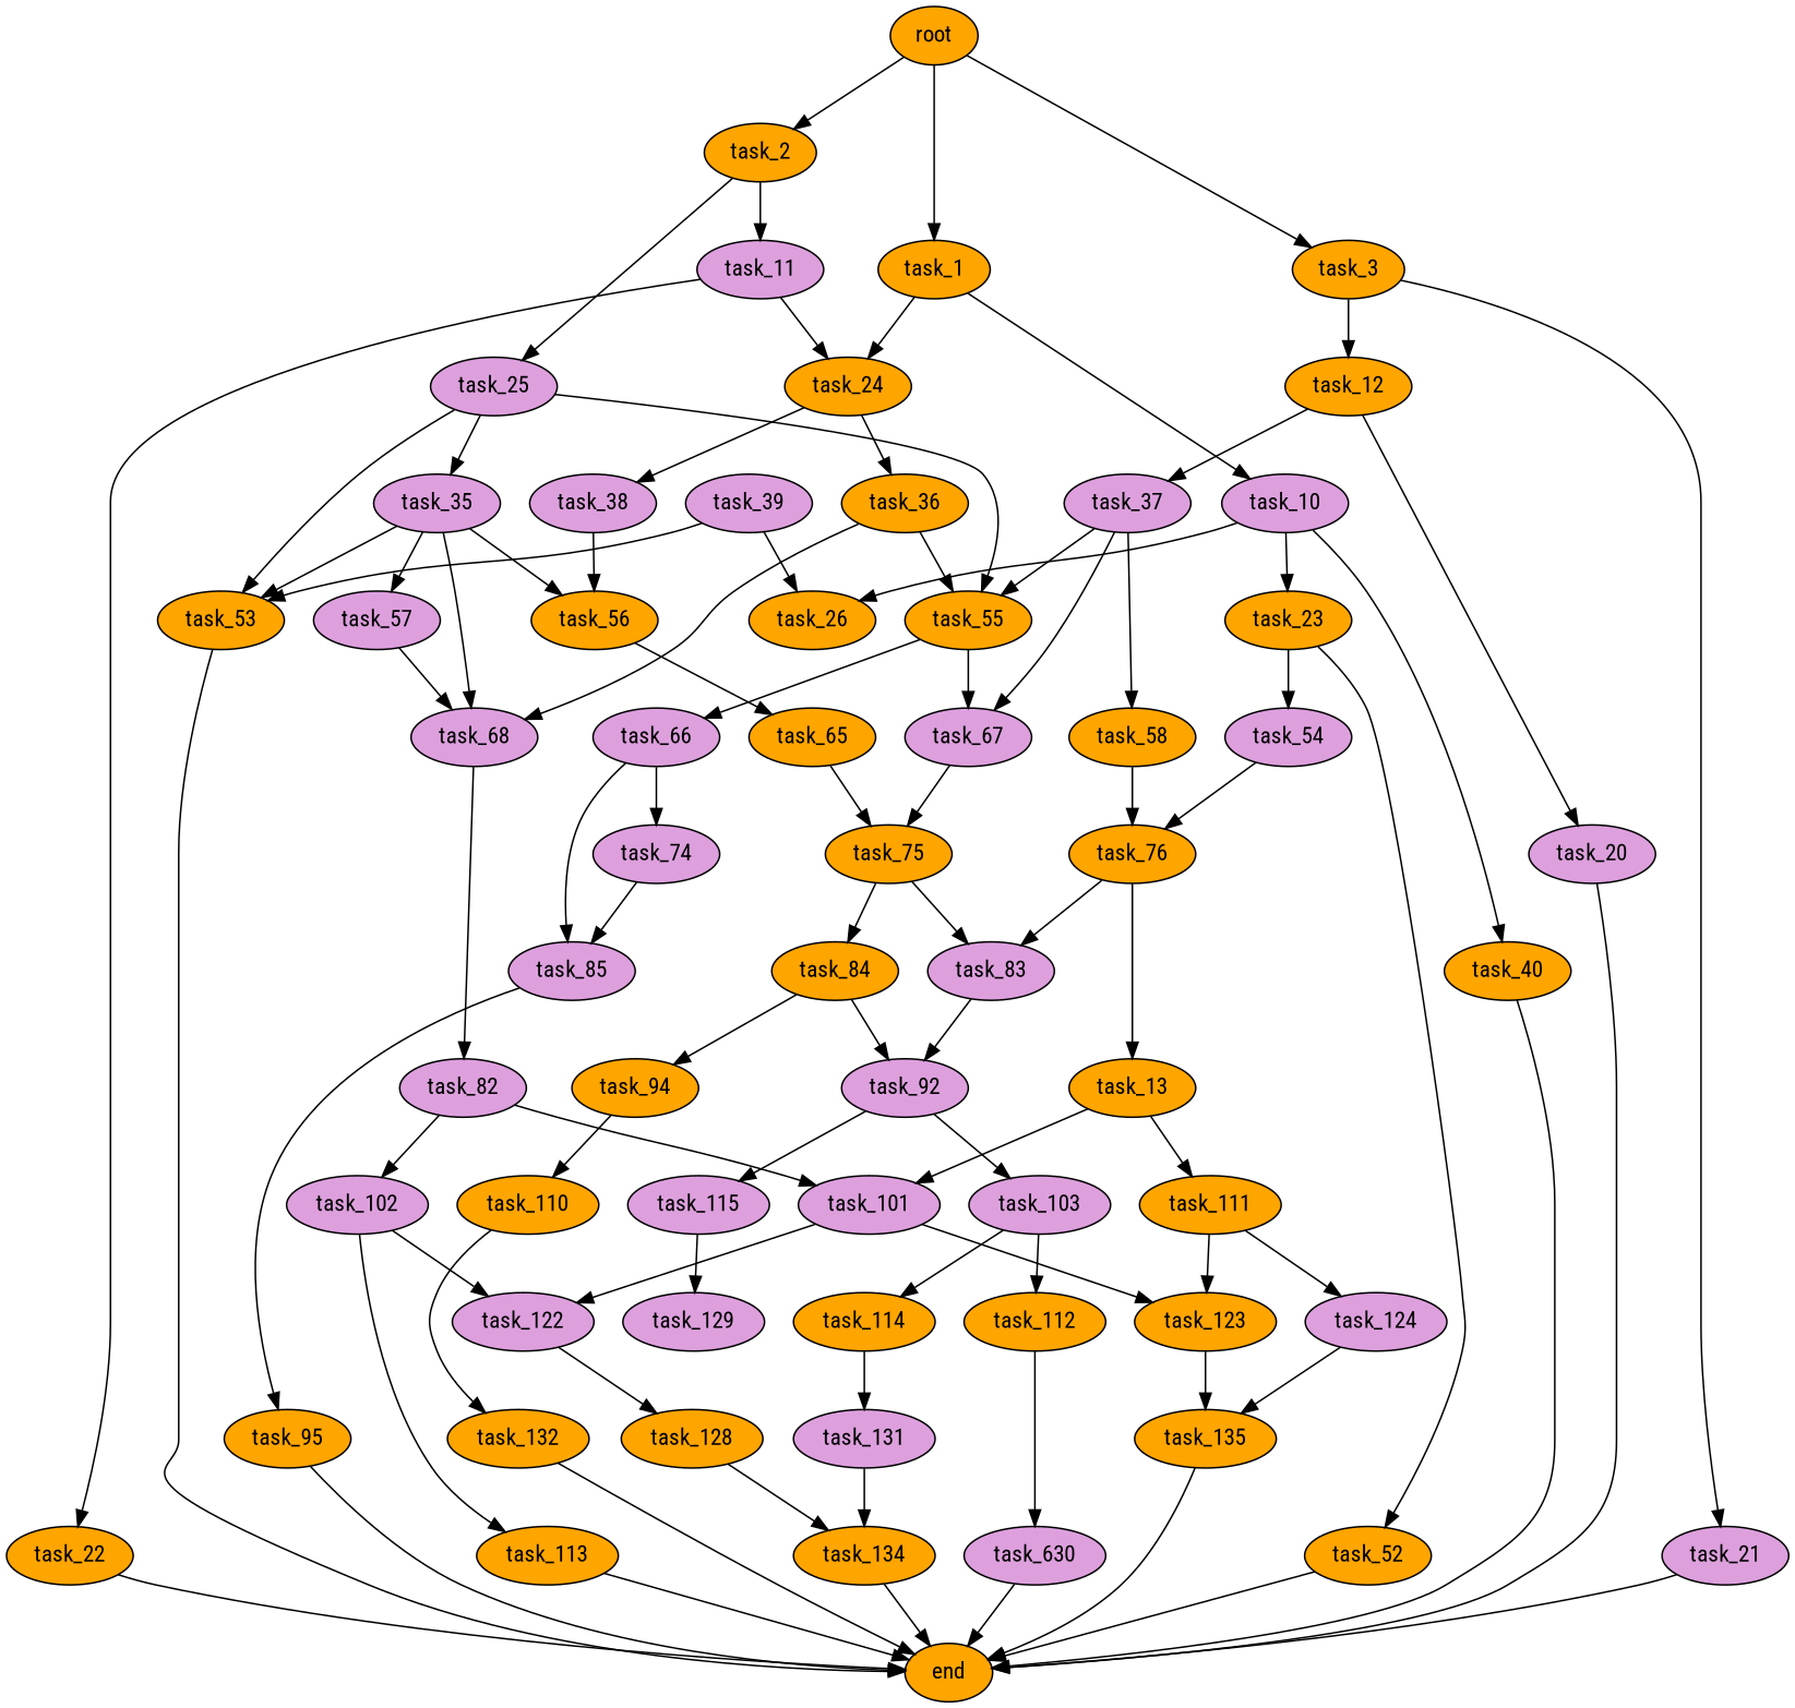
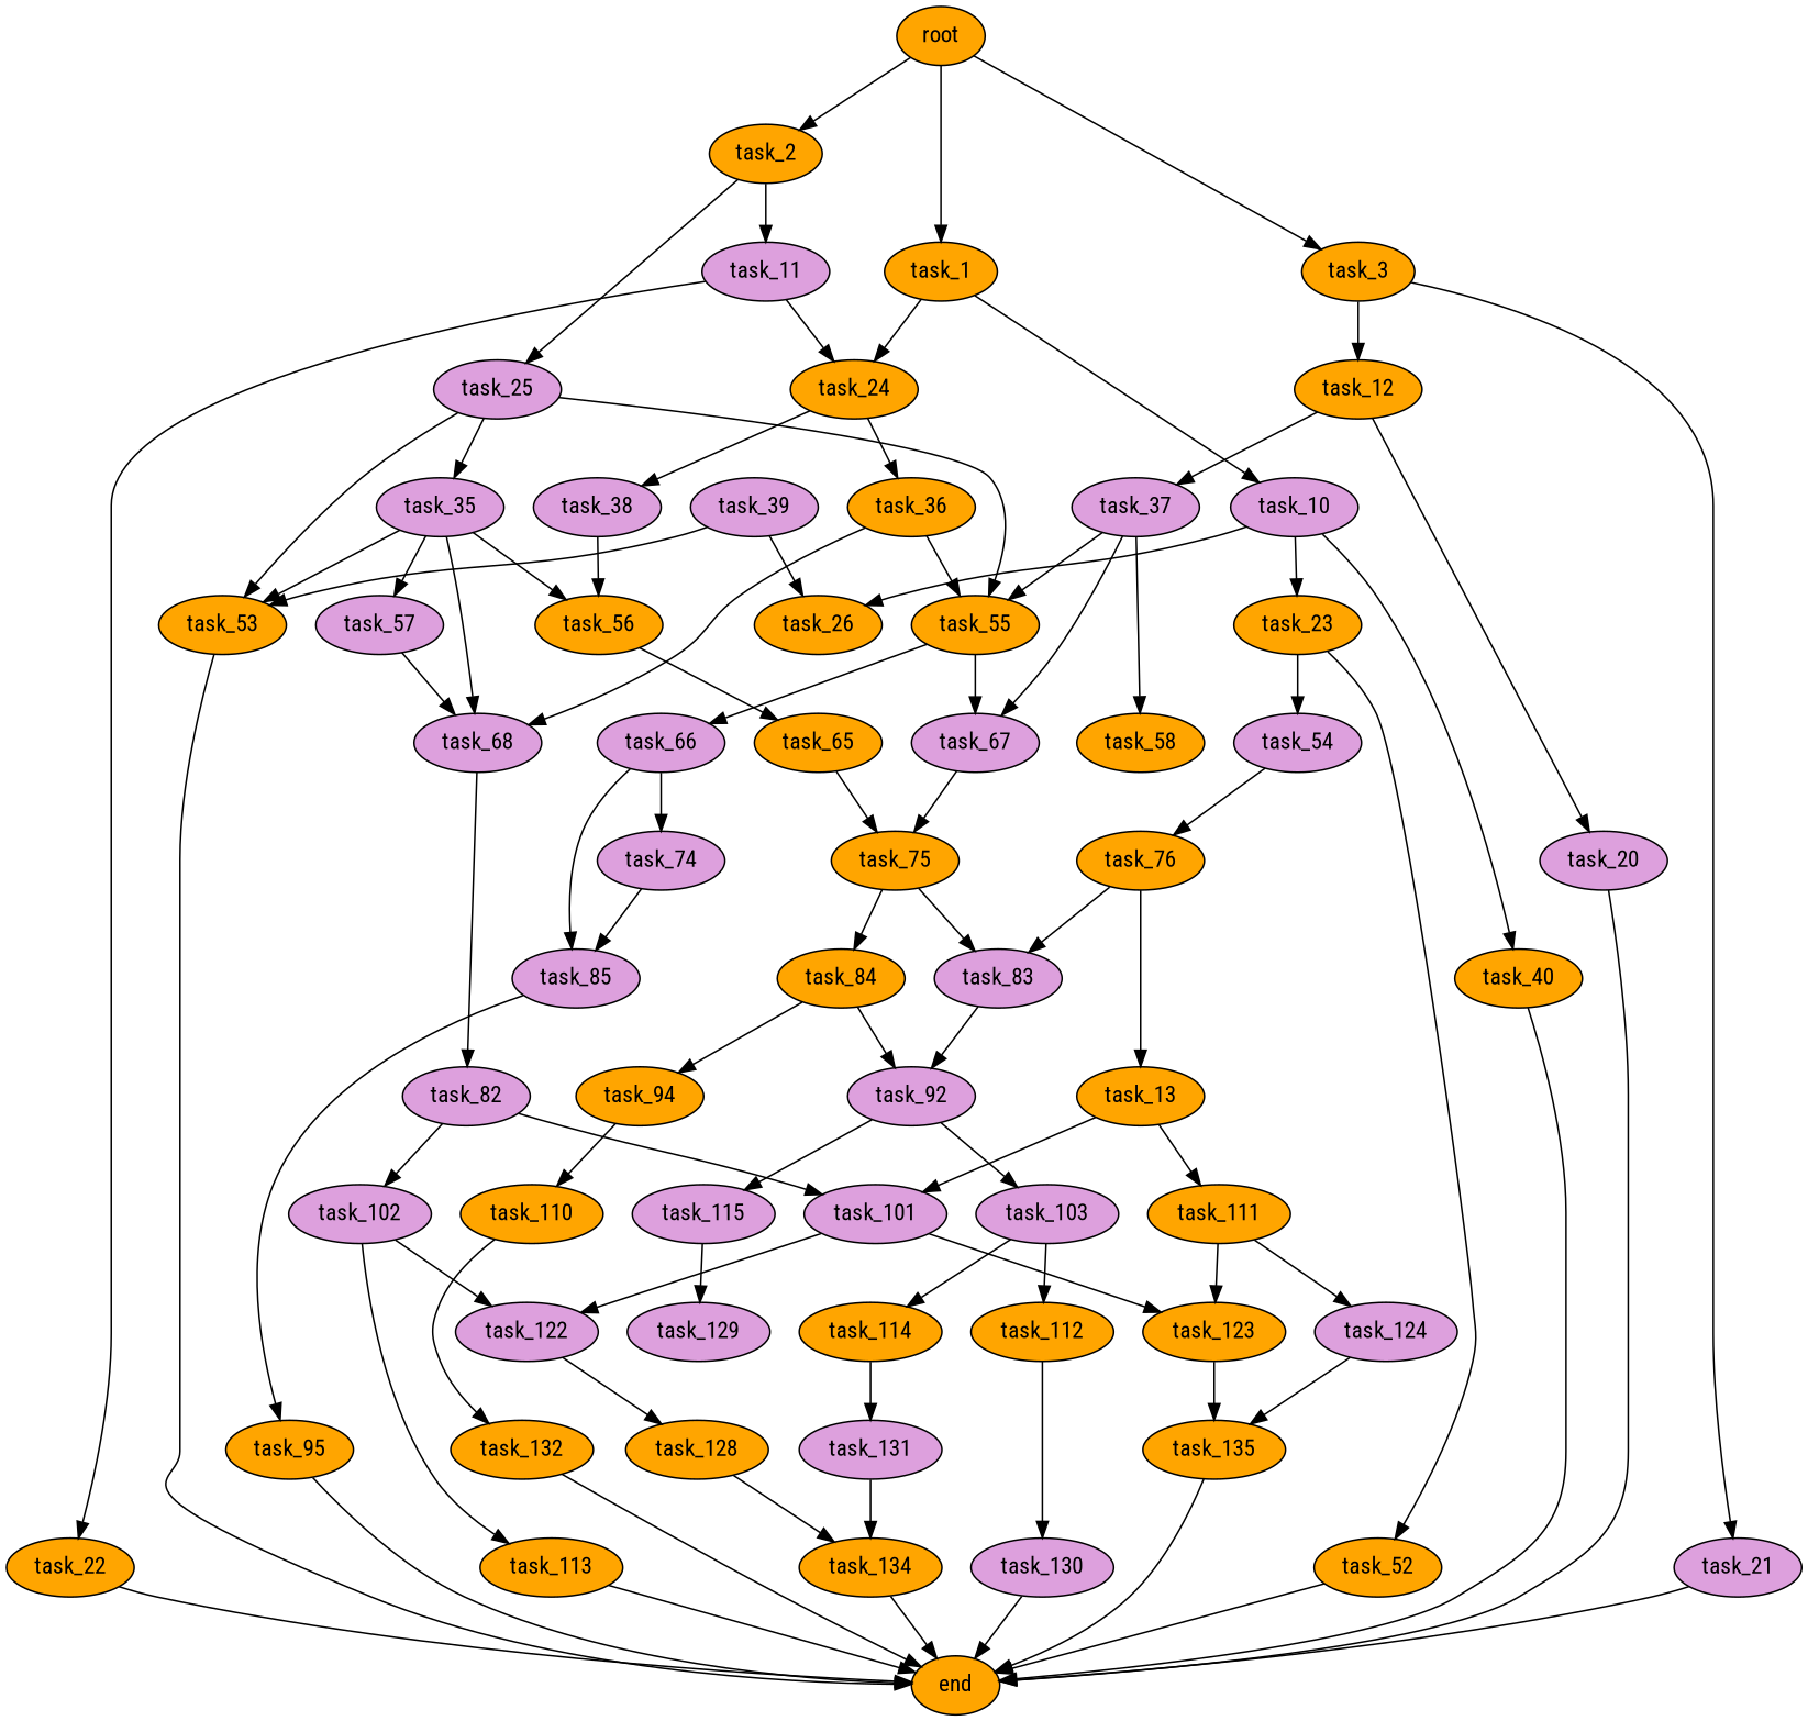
  digraph {
    fontname="Roboto Condensed"
    node [fillcolor=orange fontname="Roboto Condensed" style=filled]
    edge [fontname="Roboto Condensed"]
    root
    task_1
    task_2
    task_3
    task_10 [fillcolor=plum]
    task_24
    task_11 [fillcolor=plum]
    task_25 [fillcolor=plum]
    task_12
    task_21 [fillcolor=plum]
    task_23
    task_26
    task_40
    task_36
    task_38 [fillcolor=plum]
    task_22
    task_35 [fillcolor=plum]
    task_53
    task_55
    task_20 [fillcolor=plum]
    task_37 [fillcolor=plum]
    end
    task_52
    task_54 [fillcolor=plum]
    task_68 [fillcolor=plum]
    task_56
    task_57 [fillcolor=plum]
    task_67 [fillcolor=plum]
    task_66 [fillcolor=plum]
    task_58
    task_76
    task_39 [fillcolor=plum]
    task_75
    task_83 [fillcolor=plum]
    n35 [label=task_13]
    task_82 [fillcolor=plum]
    task_65
    task_74 [fillcolor=plum]
    task_85 [fillcolor=plum]
    task_101 [fillcolor=plum]
    task_102 [fillcolor=plum]
    task_84
    task_92 [fillcolor=plum]
    task_111
    task_95
    task_94
    task_122 [fillcolor=plum]
    task_123
    task_113
    task_103 [fillcolor=plum]
    task_115 [fillcolor=plum]
    task_110
    task_124 [fillcolor=plum]
    task_128
    task_135
    task_112
    task_114
    task_129 [fillcolor=plum]
    task_132
-   task_130 [fillcolor=plum label=task_630]
+   task_130 [fillcolor=plum]
    task_131 [fillcolor=plum]
    task_134
    root -> task_1
    root -> task_2
    root -> task_3
    task_1 -> task_10
    task_1 -> task_24
    task_2 -> task_11
    task_2 -> task_25
    task_3 -> task_12
    task_3 -> task_21
    task_10 -> task_23
    task_10 -> task_26
    task_10 -> task_40
    task_24 -> task_36
    task_24 -> task_38
    task_11 -> task_24
    task_11 -> task_22
    task_25 -> task_35
    task_25 -> task_53
    task_25 -> task_55
    task_12 -> task_20
    task_12 -> task_37
    task_21 -> end
    task_23 -> task_52
    task_23 -> task_54
    task_40 -> end
    task_36 -> task_55
    task_36 -> task_68
    task_38 -> task_56
    task_22 -> end
    task_35 -> task_53
    task_35 -> task_68
    task_35 -> task_56
    task_35 -> task_57
    task_53 -> end
    task_55 -> task_67
    task_55 -> task_66
    task_20 -> end
    task_37 -> task_55
    task_37 -> task_67
    task_37 -> task_58
    task_52 -> end
    task_54 -> task_76
    task_68 -> task_82
    task_56 -> task_65
    task_57 -> task_68
    task_67 -> task_75
    task_66 -> task_74
    task_66 -> task_85
-   task_58 -> task_76
    task_76 -> task_83
    task_76 -> n35
    task_39 -> task_26
    task_39 -> task_53
    task_75 -> task_83
    task_75 -> task_84
    task_83 -> task_92
    n35 -> task_101
    n35 -> task_111
    task_82 -> task_101
    task_82 -> task_102
    task_65 -> task_75
    task_74 -> task_85
    task_85 -> task_95
    task_101 -> task_122
    task_101 -> task_123
    task_102 -> task_122
    task_102 -> task_113
    task_84 -> task_92
    task_84 -> task_94
    task_92 -> task_103
    task_92 -> task_115
    task_111 -> task_123
    task_111 -> task_124
    task_95 -> end
    task_94 -> task_110
    task_122 -> task_128
    task_123 -> task_135
    task_113 -> end
    task_103 -> task_112
    task_103 -> task_114
    task_115 -> task_129
    task_110 -> task_132
    task_124 -> task_135
    task_128 -> task_134
    task_135 -> end
    task_112 -> task_130
    task_114 -> task_131
    task_132 -> end
    task_130 -> end
    task_131 -> task_134
    task_134 -> end
  }
